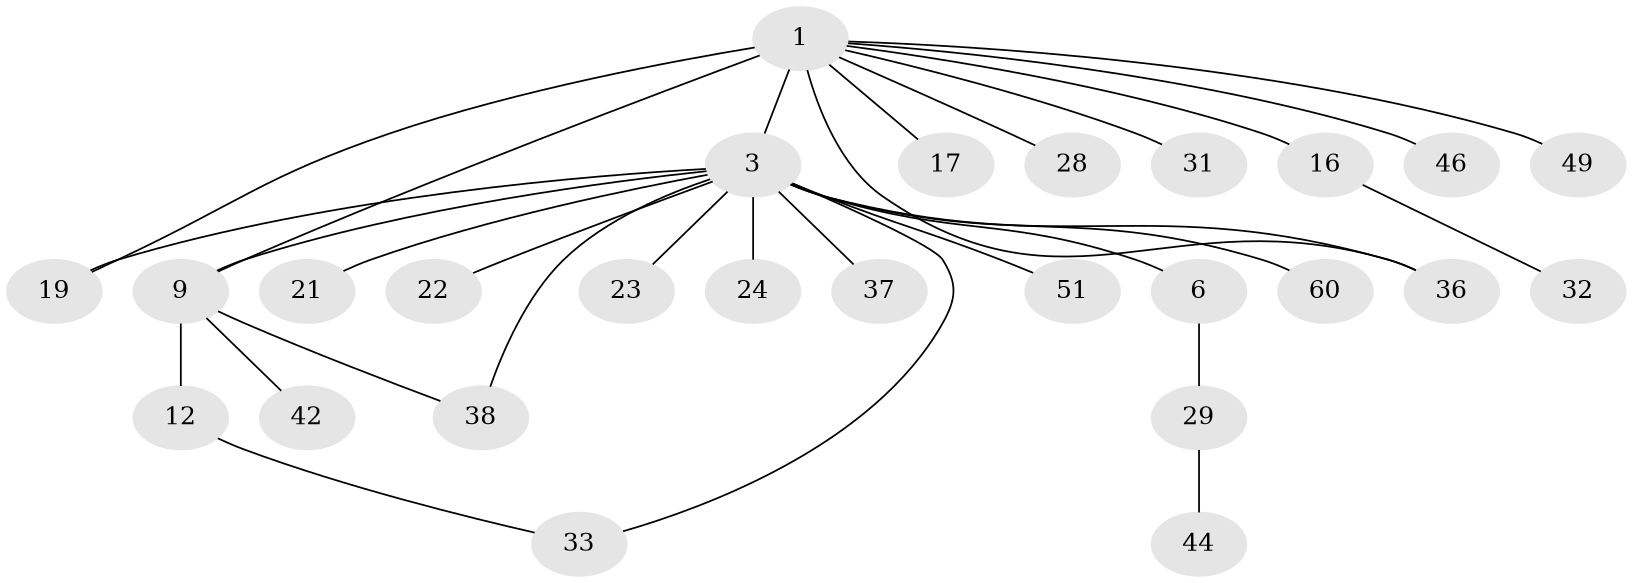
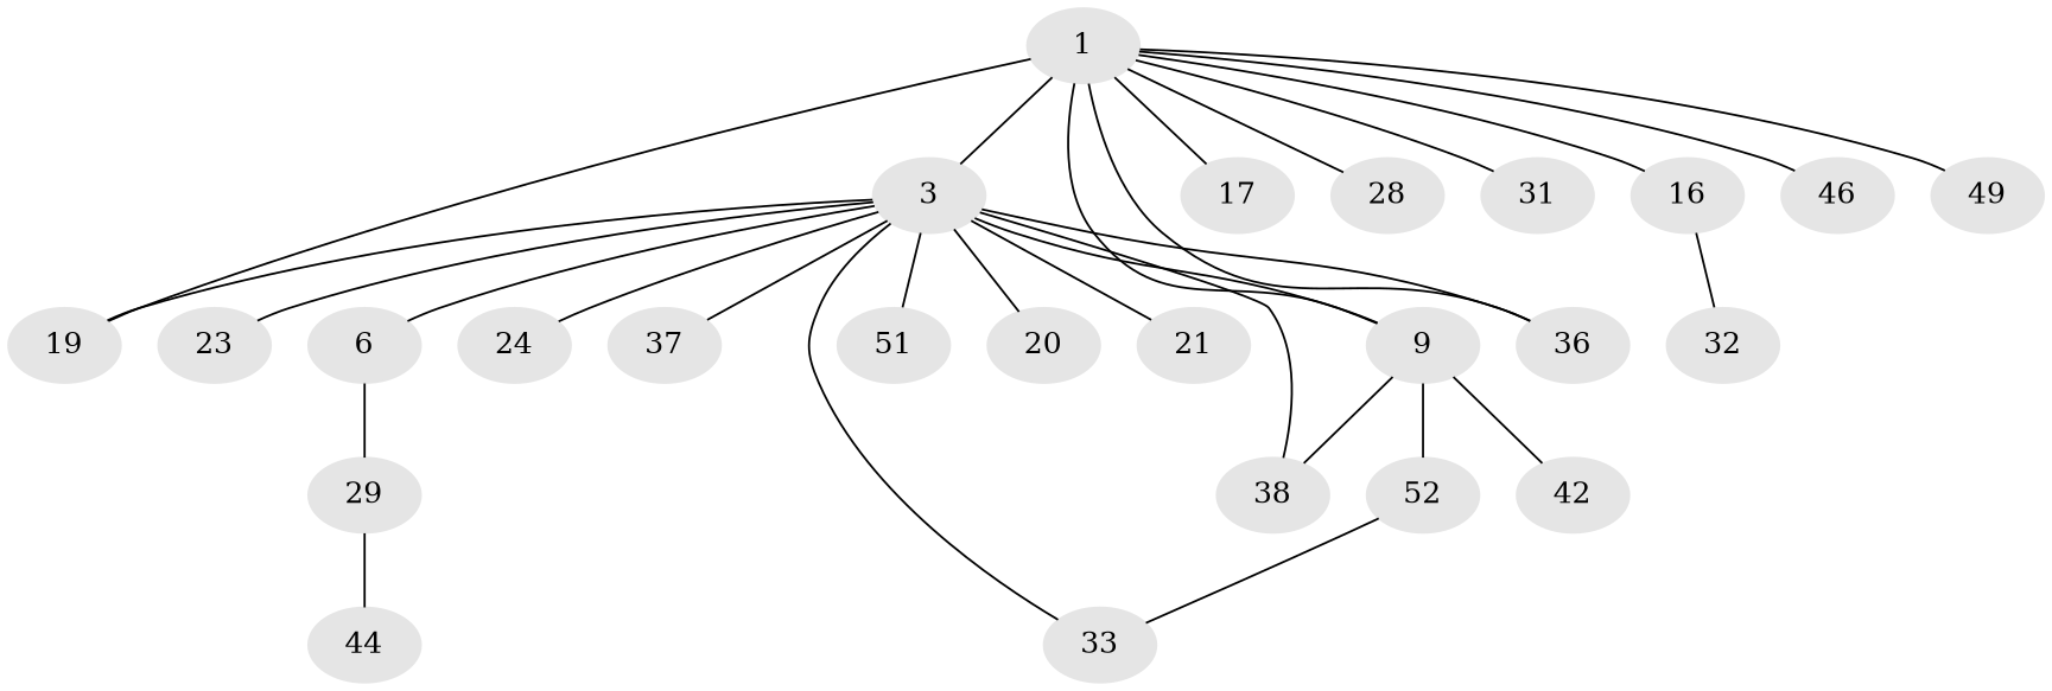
  graph {
    node [color=gray90 style=filled]
    1 [super="+7+2"]
    3 [super="+5+15+4"]
    9 [super="+11+39+45"]
    16 [super="+26"]
    19
    n6 [label=17]
    28
    31
    36
    46
    49
    6 [super="+41"]
-   20 [label=60]
+   20
    21 [super="+48+30"]
-   22
    23
    24 [super="+47+52"]
    37
    38 [super="+40+50"]
    51
    33 [super="+44"]
-   12 [super="+53"]
+   12 [super="+53" label=52]
    42
    32
    29
    n26 [label=44]
    1 -- 3 [weight=5]
    1 -- 9
    1 -- 16
    1 -- 19
    1 -- n6
    1 -- 28
    1 -- 31
    1 -- 36
    1 -- 46
    1 -- 49
    3 -- 9
    3 -- 19
    3 -- 36
    3 -- 6
    3 -- 20
    3 -- 21
-   3 -- 22
    3 -- 23
    3 -- 24
    3 -- 37
    3 -- 38
    3 -- 51
    3 -- 33
    9 -- 38
    9 -- 12
    9 -- 42
    16 -- 32
    6 -- 29
    12 -- 33
    29 -- n26
  }
